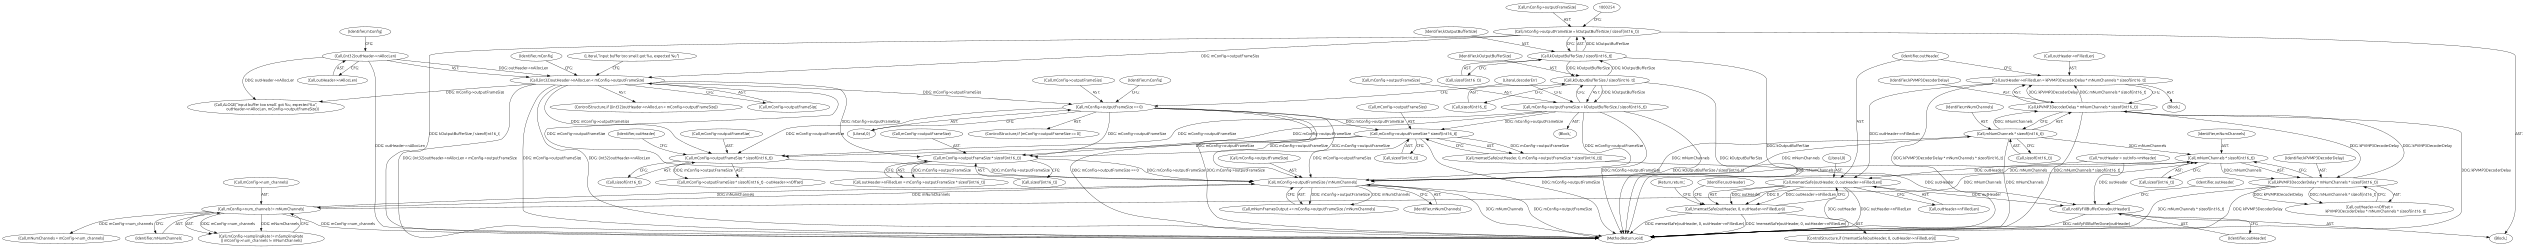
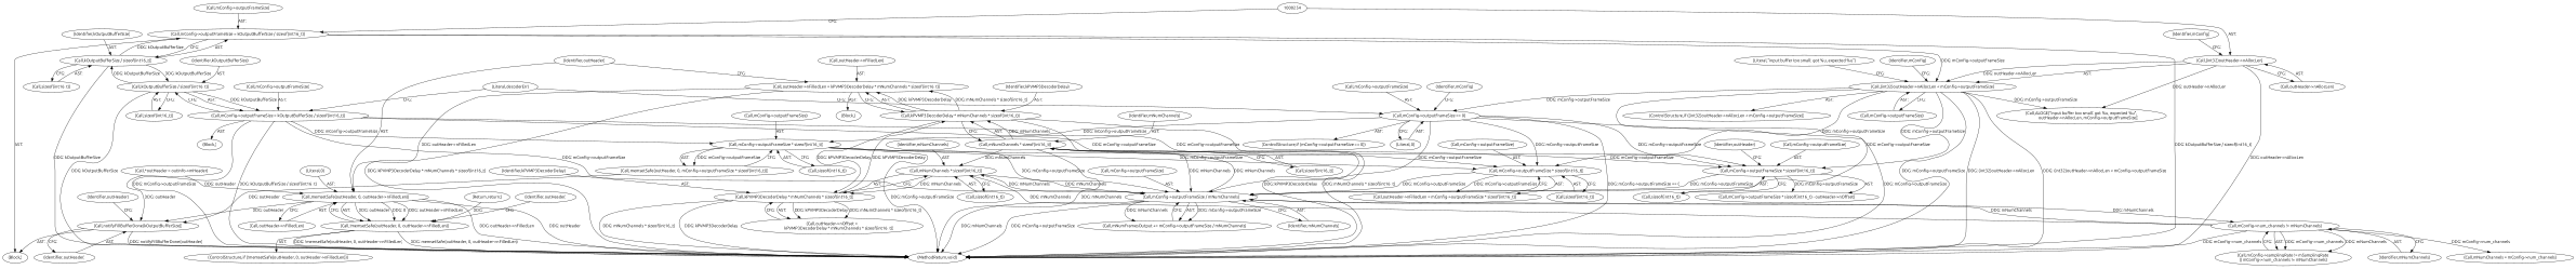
  digraph {
    fontname=Ubuntu
    node [fontname=Ubuntu]
    edge [fontname=Ubuntu]
    n1 [label="(Call,outHeader->nFilledLen = kPVMP3DecoderDelay * mNumChannels * sizeof(int16_t))"]
    n2 [label="(Call,kPVMP3DecoderDelay * mNumChannels * sizeof(int16_t))"]
    n3 [label="(Call,memsetSafe(outHeader, 0, outHeader->nFilledLen))"]
    n4 [label="(MethodReturn,void)"]
    n5 [label="(Block,)"]
    n6 [label="(Call,kPVMP3DecoderDelay * mNumChannels * sizeof(int16_t))"]
    n7 [label="(Call,mNumChannels * sizeof(int16_t))"]
    n8 [label="(Call,!memsetSafe(outHeader, 0, outHeader->nFilledLen))"]
-   n9 [label="(Call,notifyFillBufferDone(outHeader))"]
+   n9 [label="(Call,notifyFillBufferDone(kOutputBufferSize))"]
    n10 [label="(Call,outHeader->nFilledLen)"]
    n11 [label="(Call,mNumChannels * sizeof(int16_t))"]
    n12 [label="(Call,outHeader->nOffset =\n                kPVMP3DecoderDelay * mNumChannels * sizeof(int16_t))"]
    n13 [label="(Call,mConfig->outputFrameSize / mNumChannels)"]
    n14 [label="(Call,sizeof(int16_t))"]
    n15 [label="(Call,sizeof(int16_t))"]
    n16 [label="(Call,mConfig->num_channels != mNumChannels)"]
    n17 [label="(Call,mNumFramesOutput += mConfig->outputFrameSize / mNumChannels)"]
    n18 [label="(Identifier,mNumChannels)"]
    n19 [label="(Call,mConfig->samplingRate != mSamplingRate\n || mConfig->num_channels != mNumChannels)"]
    n20 [label="(Identifier,mNumChannels)"]
    n21 [label="(Call,mNumChannels = mConfig->num_channels)"]
    n22 [label="(Call,mConfig->outputFrameSize = kOutputBufferSize / sizeof(int16_t))"]
    n23 [label="(Call,kOutputBufferSize / sizeof(int16_t))"]
    n24 [label="(Call,mConfig->outputFrameSize * sizeof(int16_t))"]
    n25 [label="(Call,mConfig->outputFrameSize * sizeof(int16_t))"]
    n26 [label="(Call,mConfig->outputFrameSize * sizeof(int16_t))"]
    n27 [label="(Block,)"]
    n28 [label="(Call,kOutputBufferSize / sizeof(int16_t))"]
    n29 [label="(Call,sizeof(int16_t))"]
    n30 [label="(Call,mConfig->outputFrameSize * sizeof(int16_t) - outHeader->nOffset)"]
    n31 [label="(Call,sizeof(int16_t))"]
    n32 [label="(Call,sizeof(int16_t))"]
    n33 [label="(Call,memsetSafe(outHeader, 0, mConfig->outputFrameSize * sizeof(int16_t)))"]
    n34 [label="(Call,sizeof(int16_t))"]
    n35 [label="(Call,outHeader->nFilledLen = mConfig->outputFrameSize * sizeof(int16_t))"]
    n36 [label="(Call,mConfig->outputFrameSize = kOutputBufferSize / sizeof(int16_t))"]
    n37 [label="(Call,sizeof(int16_t))"]
    n38 [label="(Call,(int32)outHeader->nAllocLen < mConfig->outputFrameSize)"]
    n39 [label="(Block,)"]
    n40 [label="(Call,mConfig->outputFrameSize == 0)"]
    n41 [label="(ControlStructure,if ((int32)outHeader->nAllocLen < mConfig->outputFrameSize))"]
    n42 [label="(Call,mConfig->outputFrameSize)"]
    n43 [label="(Call,ALOGE(\"input buffer too small: got %u, expected %u\",\n                outHeader->nAllocLen, mConfig->outputFrameSize))"]
    n44 [label="(Literal,0)"]
    n45 [label="(ControlStructure,if (mConfig->outputFrameSize == 0))"]
    n46 [label="(Call,(int32)outHeader->nAllocLen)"]
    n47 [label="(Call,outHeader->nAllocLen)"]
    n48 [label="(ControlStructure,if (!memsetSafe(outHeader, 0, outHeader->nFilledLen)))"]
    n49 [label="(Identifier,outHeader)"]
    n50 [label="(Identifier,mConfig)"]
    n51 [label="(Literal,decoderErr)"]
    n52 [label="(Identifier,outHeader)"]
    n53 [label="(Call,mConfig->outputFrameSize)"]
    n54 [label="(Identifier,outHeader)"]
    n55 [label="(Call,mConfig->outputFrameSize)"]
    n56 [label="(Literal,\"input buffer too small: got %u, expected %u\")"]
    n57 [label="(Identifier,kPVMP3DecoderDelay)"]
    n58 [label="(Call,outHeader->nFilledLen)"]
    n59 [label="(Call,mConfig->outputFrameSize)"]
    n60 [label="(Identifier,outHeader)"]
    n61 [label="(Identifier,mNumChannels)"]
    n62 [label="(Call,mConfig->outputFrameSize)"]
    n63 [label="(Call,*outHeader = outInfo->mHeader)"]
    n64 [label="(Identifier,kOutputBufferSize)"]
    n65 [label="(Return,return;)"]
    n66 [label="(Identifier,mNumChannels)"]
    n67 [label="(Literal,0)"]
    n68 [label="(Identifier,kPVMP3DecoderDelay)"]
    n69 [label="(Call,mConfig->outputFrameSize)"]
    n70 [label="(Identifier,mConfig)"]
    n71 [label="(Identifier,outHeader)"]
-   n72 [label="(Call,mConfig->num_channels)"]
    n73 [label="(Call,mConfig->outputFrameSize)"]
    n74 [label="(Identifier,kOutputBufferSize)"]
    n75 [label="(Identifier,mConfig)"]
    n76 [label="(Call,mConfig->outputFrameSize)"]
    1000254
    n1 -> n2 [label="CFG: "]
    n1 -> n3 [label="DDG: outHeader->nFilledLen"]
    n1 -> n4 [label="DDG: kPVMP3DecoderDelay * mNumChannels * sizeof(int16_t)"]
    n1 -> n5 [label="AST: "]
    n2 -> n1 [label="AST: "]
    n2 -> n1 [label="DDG: kPVMP3DecoderDelay"]
    n2 -> n1 [label="DDG: mNumChannels * sizeof(int16_t)"]
    n2 -> n4 [label="DDG: kPVMP3DecoderDelay"]
    n2 -> n4 [label="DDG: mNumChannels * sizeof(int16_t)"]
    n2 -> n6 [label="DDG: kPVMP3DecoderDelay"]
    n2 -> n7 [label="CFG: "]
    n3 -> n4 [label="DDG: outHeader"]
    n3 -> n4 [label="DDG: outHeader->nFilledLen"]
    n3 -> n8 [label="AST: "]
    n3 -> n8 [label="DDG: outHeader"]
    n3 -> n8 [label="DDG: 0"]
    n3 -> n8 [label="DDG: outHeader->nFilledLen"]
    n3 -> n9 [label="DDG: outHeader"]
    n3 -> n10 [label="CFG: "]
    n6 -> n2 [label="DDG: kPVMP3DecoderDelay"]
    n6 -> n4 [label="DDG: mNumChannels * sizeof(int16_t)"]
    n6 -> n4 [label="DDG: kPVMP3DecoderDelay"]
    n6 -> n11 [label="CFG: "]
    n6 -> n12 [label="AST: "]
    n6 -> n12 [label="DDG: kPVMP3DecoderDelay"]
    n6 -> n12 [label="DDG: mNumChannels * sizeof(int16_t)"]
    n7 -> n2 [label="AST: "]
    n7 -> n2 [label="DDG: mNumChannels"]
    n7 -> n4 [label="DDG: mNumChannels"]
    n7 -> n11 [label="DDG: mNumChannels"]
    n7 -> n13 [label="DDG: mNumChannels"]
    n7 -> n14 [label="CFG: "]
    n8 -> n3 [label="CFG: "]
    n8 -> n4 [label="DDG: memsetSafe(outHeader, 0, outHeader->nFilledLen)"]
    n8 -> n4 [label="DDG: !memsetSafe(outHeader, 0, outHeader->nFilledLen)"]
    n8 -> n48 [label="AST: "]
    n9 -> n4 [label="DDG: notifyFillBufferDone(outHeader)"]
    n9 -> n39 [label="AST: "]
    n9 -> n49 [label="CFG: "]
    n10 -> n3 [label="AST: "]
    n11 -> n6 [label="AST: "]
    n11 -> n6 [label="DDG: mNumChannels"]
    n11 -> n13 [label="DDG: mNumChannels"]
    n11 -> n15 [label="CFG: "]
    n12 -> n6 [label="CFG: "]
    n13 -> n4 [label="DDG: mNumChannels"]
    n13 -> n4 [label="DDG: mConfig->outputFrameSize"]
    n13 -> n7 [label="DDG: mNumChannels"]
    n13 -> n11 [label="DDG: mNumChannels"]
    n13 -> n16 [label="DDG: mNumChannels"]
    n13 -> n17 [label="AST: "]
    n13 -> n17 [label="DDG: mConfig->outputFrameSize"]
    n13 -> n17 [label="DDG: mNumChannels"]
    n13 -> n18 [label="CFG: "]
    n14 -> n7 [label="AST: "]
    n15 -> n11 [label="AST: "]
    n16 -> n4 [label="DDG: mConfig->num_channels"]
    n16 -> n11 [label="DDG: mNumChannels"]
    n16 -> n13 [label="DDG: mNumChannels"]
    n16 -> n19 [label="AST: "]
    n16 -> n19 [label="DDG: mConfig->num_channels"]
    n16 -> n19 [label="DDG: mNumChannels"]
    n16 -> n20 [label="CFG: "]
    n16 -> n21 [label="DDG: mConfig->num_channels"]
    n17 -> n13 [label="CFG: "]
    n18 -> n13 [label="AST: "]
    n19 -> n16 [label="CFG: "]
    n20 -> n16 [label="AST: "]
    n22 -> n4 [label="DDG: mConfig->outputFrameSize"]
    n22 -> n4 [label="DDG: kOutputBufferSize / sizeof(int16_t)"]
    n22 -> n13 [label="DDG: mConfig->outputFrameSize"]
    n22 -> n23 [label="CFG: "]
    n22 -> n24 [label="DDG: mConfig->outputFrameSize"]
    n22 -> n25 [label="DDG: mConfig->outputFrameSize"]
    n22 -> n26 [label="DDG: mConfig->outputFrameSize"]
    n22 -> n27 [label="AST: "]
    n23 -> n4 [label="DDG: kOutputBufferSize"]
    n23 -> n22 [label="AST: "]
    n23 -> n22 [label="DDG: kOutputBufferSize"]
    n23 -> n28 [label="DDG: kOutputBufferSize"]
    n23 -> n29 [label="CFG: "]
    n24 -> n13 [label="DDG: mConfig->outputFrameSize"]
    n24 -> n30 [label="AST: "]
    n24 -> n30 [label="DDG: mConfig->outputFrameSize"]
    n24 -> n31 [label="CFG: "]
    n25 -> n4 [label="DDG: mConfig->outputFrameSize"]
    n25 -> n13 [label="DDG: mConfig->outputFrameSize"]
    n25 -> n24 [label="DDG: mConfig->outputFrameSize"]
    n25 -> n26 [label="DDG: mConfig->outputFrameSize"]
    n25 -> n32 [label="CFG: "]
    n25 -> n33 [label="AST: "]
    n25 -> n33 [label="DDG: mConfig->outputFrameSize"]
    n26 -> n13 [label="DDG: mConfig->outputFrameSize"]
    n26 -> n34 [label="CFG: "]
    n26 -> n35 [label="AST: "]
    n26 -> n35 [label="DDG: mConfig->outputFrameSize"]
    n28 -> n4 [label="DDG: kOutputBufferSize"]
    n28 -> n23 [label="DDG: kOutputBufferSize"]
    n28 -> n36 [label="AST: "]
    n28 -> n36 [label="DDG: kOutputBufferSize"]
    n28 -> n37 [label="CFG: "]
    n29 -> n23 [label="AST: "]
    n31 -> n24 [label="AST: "]
    n32 -> n25 [label="AST: "]
    n33 -> n9 [label="DDG: outHeader"]
    n33 -> n25 [label="CFG: "]
    n34 -> n26 [label="AST: "]
    n35 -> n26 [label="CFG: "]
    n36 -> n4 [label="DDG: kOutputBufferSize / sizeof(int16_t)"]
    n36 -> n28 [label="CFG: "]
    n36 -> n38 [label="DDG: mConfig->outputFrameSize"]
    n36 -> n39 [label="AST: "]
    n37 -> n28 [label="AST: "]
    n38 -> n4 [label="DDG: (int32)outHeader->nAllocLen"]
    n38 -> n4 [label="DDG: (int32)outHeader->nAllocLen < mConfig->outputFrameSize"]
    n38 -> n4 [label="DDG: mConfig->outputFrameSize"]
    n38 -> n13 [label="DDG: mConfig->outputFrameSize"]
    n38 -> n24 [label="DDG: mConfig->outputFrameSize"]
    n38 -> n26 [label="DDG: mConfig->outputFrameSize"]
    n38 -> n40 [label="DDG: mConfig->outputFrameSize"]
    n38 -> n41 [label="AST: "]
    n38 -> n42 [label="CFG: "]
    n38 -> n43 [label="DDG: mConfig->outputFrameSize"]
    n40 -> n4 [label="DDG: mConfig->outputFrameSize == 0"]
    n40 -> n4 [label="DDG: mConfig->outputFrameSize"]
    n40 -> n13 [label="DDG: mConfig->outputFrameSize"]
    n40 -> n24 [label="DDG: mConfig->outputFrameSize"]
    n40 -> n25 [label="DDG: mConfig->outputFrameSize"]
    n40 -> n26 [label="DDG: mConfig->outputFrameSize"]
    n40 -> n44 [label="CFG: "]
    n40 -> n45 [label="AST: "]
    n42 -> n38 [label="AST: "]
    n44 -> n40 [label="AST: "]
    n46 -> n4 [label="DDG: outHeader->nAllocLen"]
    n46 -> n38 [label="AST: "]
    n46 -> n38 [label="DDG: outHeader->nAllocLen"]
    n46 -> n43 [label="DDG: outHeader->nAllocLen"]
    n46 -> n47 [label="CFG: "]
    n47 -> n46 [label="AST: "]
    n49 -> n9 [label="AST: "]
    n50 -> n38 [label="CFG: "]
    n51 -> n22 [label="CFG: "]
    n51 -> n40 [label="CFG: "]
    n52 -> n9 [label="CFG: "]
    n53 -> n13 [label="AST: "]
    n54 -> n1 [label="CFG: "]
    n54 -> n3 [label="AST: "]
    n55 -> n22 [label="AST: "]
    n56 -> n38 [label="CFG: "]
    n57 -> n2 [label="AST: "]
    n58 -> n1 [label="AST: "]
    n59 -> n40 [label="AST: "]
    n60 -> n24 [label="CFG: "]
    n61 -> n11 [label="AST: "]
    n62 -> n24 [label="AST: "]
    n63 -> n3 [label="DDG: outHeader"]
    n63 -> n9 [label="DDG: outHeader"]
    n64 -> n28 [label="AST: "]
-   n65 -> n8 [label="CFG: "]
+   n65 -> n8 [label="DDG: "]
    n66 -> n7 [label="AST: "]
    n67 -> n3 [label="AST: "]
    n68 -> n6 [label="AST: "]
    n69 -> n36 [label="AST: "]
    n70 -> n40 [label="CFG: "]
    n71 -> n8 [label="CFG: "]
-   n72 -> n16 [label="AST: "]
    n73 -> n26 [label="AST: "]
    n74 -> n23 [label="AST: "]
    n75 -> n46 [label="CFG: "]
    n76 -> n25 [label="AST: "]
    1000254 -> n36 [label="CFG: "]
+   1000254 -> n46 [label="AST: "]
  }
